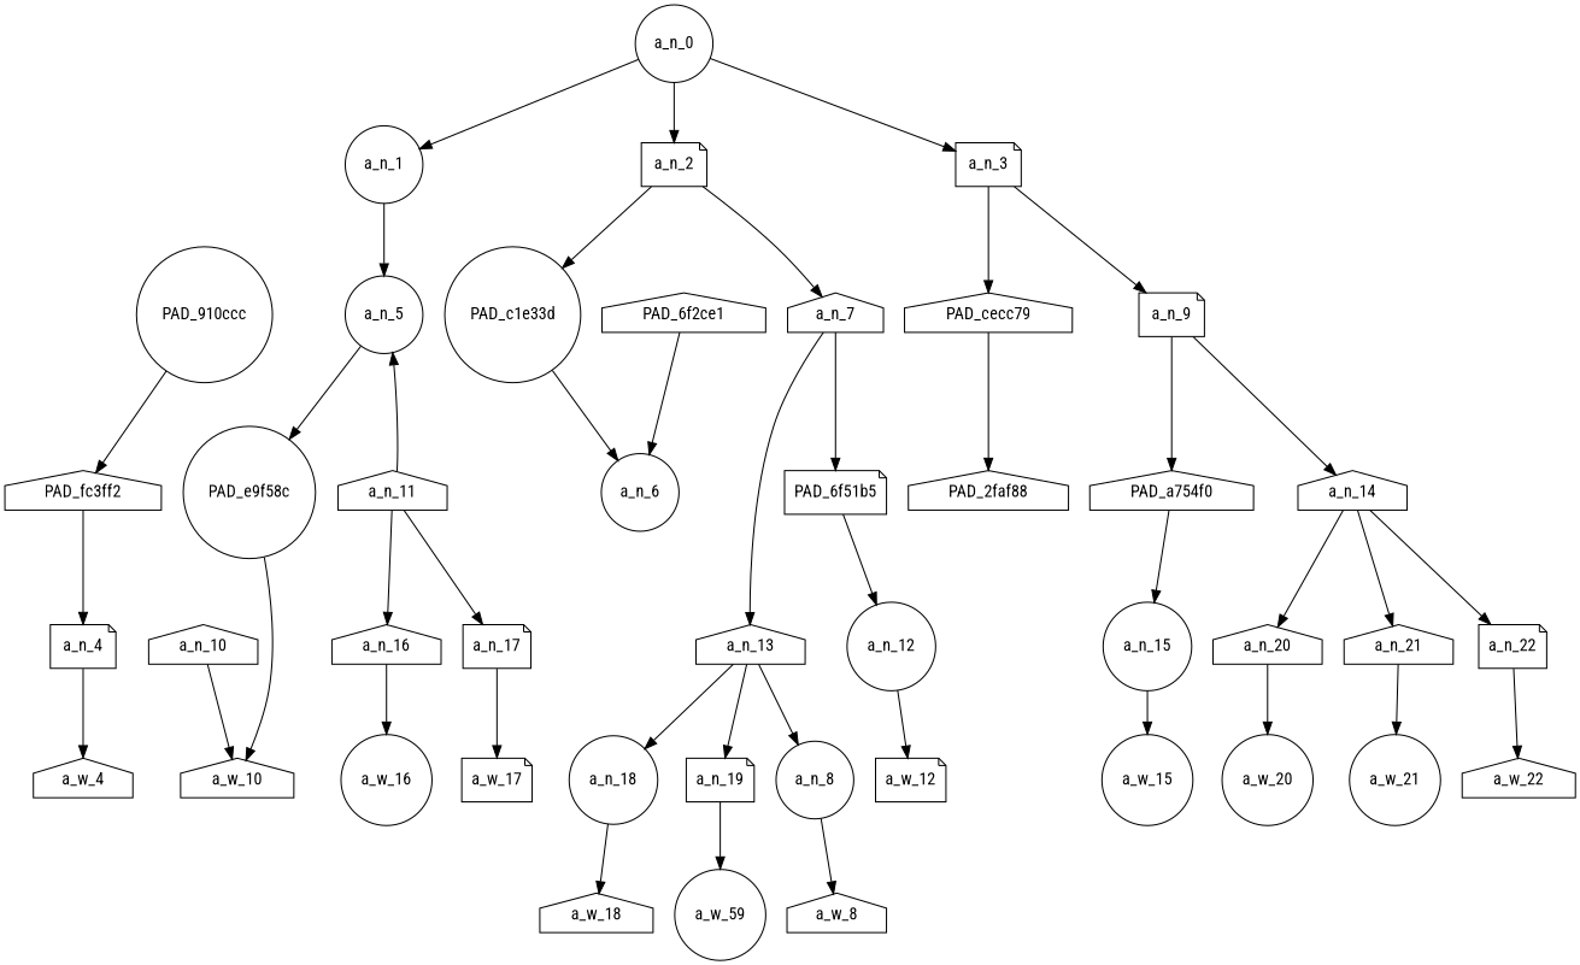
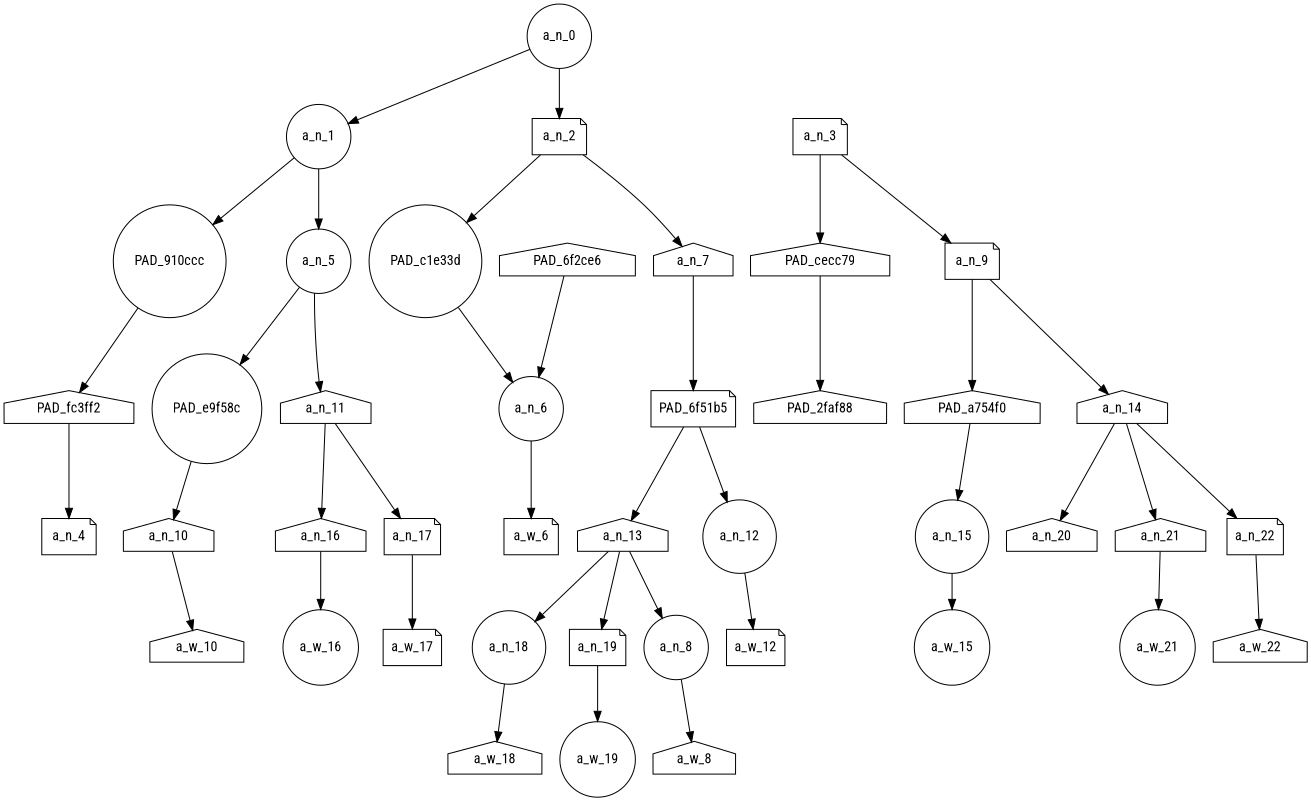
  strict digraph {
    fontname="Roboto Condensed"
    node [div_dir=1 fontname="Roboto Condensed" index=0 level=1 shape=house text_span="[0]" value=0.04374109]
    edge [fontname="Roboto Condensed"]
    a_n_0 [level=5 shape=circle text_span="[0, 1, 2, 3, 4, 5, 6, 7, 8, 9, 10, 11, 12]" value=0.99999998]
    a_n_1 [level=4 shape=circle text_span="[0, 1, 2, 3]" value=0.27134818]
    a_n_2 [index=1 level=4 shape=note text_span="[4, 5, 6, 7]" value=0.46072798]
    a_n_3 [index=2 level=4 shape=note text_span="[8, 9, 10, 11, 12]" value=0.26670911]
    PAD_910ccc [level=3 shape=circle]
    a_n_5 [index=1 level=3 shape=circle text_span="[1, 2, 3]" value=0.22720660]
    PAD_c1e33d [index=2 level=3 shape=circle text_span="[4]" value=0.05178289]
    a_n_7 [index=3 level=3 text_span="[5, 6, 7]" value=0.40785461]
    PAD_cecc79 [index=4 level=3 text_span="[8]" value=0.05303692]
    a_n_9 [index=5 level=3 shape=note text_span="[9, 10, 11, 12]" value=0.21314245]
    PAD_fc3ff2 [level=2]
    PAD_e9f58c [index=1 level=2 shape=circle text_span="[1]" value=0.09374268]
    a_n_11 [index=2 level=2 text_span="[2, 3]" value=0.13305079]
    a_n_6 [index=4 shape=circle text_span="[4]" value=0.05178289]
    PAD_6f51b5 [index=4 level=2 shape=note text_span="[5]" value=0.05137439]
    a_n_13 [index=5 level=2 text_span="[6, 7]" value=0.35532332]
    PAD_2faf88 [index=6 level=2 text_span="[8]" value=0.05303692]
    n18 [index=8 label=PAD_a754f0 level=2 text_span="[12]" value=0.05225307]
    a_n_14 [index=7 level=2 text_span="[9, 10, 11]" value=0.16052283]
    a_n_4 [shape=note]
    a_n_10 [index=1 text_span="[1]" value=0.09374268]
    a_n_16 [div_dir=-1 index=2 text_span="[2]" value=0.05497785]
    a_n_17 [index=3 shape=note text_span="[3]" value=0.07790188]
-   a_w_4 [div_dir=0 level=0 value=if]
    a_w_10 [div_dir=0 index=1 level=0 text_span="[1]" value=hopper]
    a_w_16 [div_dir=0 index=2 level=0 shape=circle text_span="[2]" value=is]
    a_w_17 [div_dir=0 index=3 level=0 shape=note text_span="[3]" value=died]
-   PAD_6f2ce1 [index=3 level=2 text_span="[4]" value=0.05178289]
+   PAD_6f2ce1 [index=3 level=2 text_span="[4]" value=0.05178289 label=PAD_6f2ce6]
    a_n_12 [index=5 shape=circle text_span="[5]" value=0.05137439]
    a_n_18 [index=6 shape=circle text_span="[6]" value=0.31044236]
    a_n_19 [index=7 shape=note text_span="[7]" value=0.04365538]
    a_n_8 [index=8 shape=circle text_span="[8]" value=0.05303692]
+   a_w_6 [div_dir=0 index=4 level=0 shape=note text_span="[4]" value=you]
    a_w_12 [div_dir=0 index=5 level=0 shape=note text_span="[5]" value=all]
    a_w_18 [div_dir=0 index=6 level=0 text_span="[6]" value=niggers]
-   a_w_19 [div_dir=0 index=7 level=0 shape=circle text_span="[7]" value=better label=a_w_59]
+   a_w_19 [div_dir=0 index=7 level=0 shape=circle text_span="[7]" value=better]
    a_n_15 [index=12 shape=circle text_span="[12]" value=0.05225307]
    a_n_20 [index=9 text_span="[9]" value=0.04124564]
    a_n_21 [index=10 text_span="[10]" value=0.07428136]
    a_n_22 [index=11 shape=note text_span="[11]" value=0.04463579]
    a_w_8 [div_dir=0 index=8 level=0 text_span="[8]" value=count]
    a_w_15 [div_dir=0 index=12 level=0 shape=circle text_span="[12]" value="<user>"]
-   a_w_20 [div_dir=0 index=9 level=0 shape=circle text_span="[9]" value=your]
    a_w_21 [div_dir=0 index=10 level=0 shape=circle text_span="[10]" value=fucking]
    a_w_22 [div_dir=0 index=11 level=0 text_span="[11]" value=days]
    a_n_0 -> a_n_1
    a_n_0 -> a_n_2
-   a_n_0 -> a_n_3
+   a_n_1 -> PAD_910ccc
    a_n_1 -> a_n_5
    a_n_2 -> PAD_c1e33d
    a_n_2 -> a_n_7
    a_n_3 -> PAD_cecc79
    a_n_3 -> a_n_9
    PAD_910ccc -> PAD_fc3ff2
    a_n_5 -> PAD_e9f58c
-   a_n_11 -> a_n_5
+   a_n_5 -> a_n_11
    PAD_c1e33d -> a_n_6
    a_n_7 -> PAD_6f51b5
-   a_n_7 -> a_n_13
+   PAD_6f51b5 -> a_n_13
    PAD_cecc79 -> PAD_2faf88
    a_n_9 -> n18
    a_n_9 -> a_n_14
    PAD_fc3ff2 -> a_n_4
-   PAD_e9f58c -> a_w_10
+   PAD_e9f58c -> a_n_10
    a_n_11 -> a_n_16
    a_n_11 -> a_n_17
+   a_n_6 -> a_w_6
    PAD_6f51b5 -> a_n_12
    a_n_13 -> a_n_18
    a_n_13 -> a_n_19
    a_n_13 -> a_n_8
    n18 -> a_n_15
    a_n_14 -> a_n_20
    a_n_14 -> a_n_21
    a_n_14 -> a_n_22
-   a_n_4 -> a_w_4
    a_n_10 -> a_w_10
    a_n_16 -> a_w_16
    a_n_17 -> a_w_17
    PAD_6f2ce1 -> a_n_6
    a_n_12 -> a_w_12
    a_n_18 -> a_w_18
    a_n_19 -> a_w_19
    a_n_8 -> a_w_8
    a_n_15 -> a_w_15
-   a_n_20 -> a_w_20
    a_n_21 -> a_w_21
    a_n_22 -> a_w_22
  }
